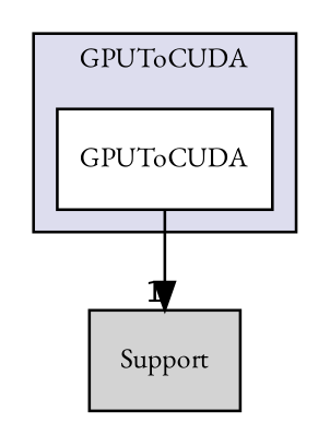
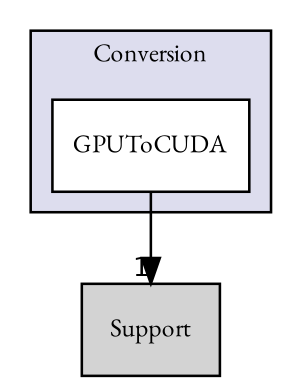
  digraph {
    compound=true
    fontname="EB Garamond"
    node [fontname="EB Garamond" fontsize=10 shape=box style=filled]
    n1 [fillcolor=white label=GPUToCUDA pencolor=black]
    n2 [label=Support fillcolor=lightgrey]
    subgraph cluster_1 {
      bgcolor="#ddddee"
      fontsize=10
-     label=GPUToCUDA
+     label=Conversion
      pencolor=black
      n1
    }
    n1 -> n2 [headlabel=1 labeldistance=1.5 labelfontname=Helvetica labelfontsize=10 style=solid fontname="EB Garamond"]
  }
